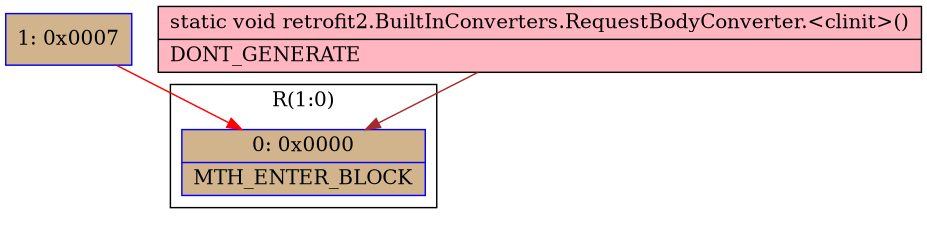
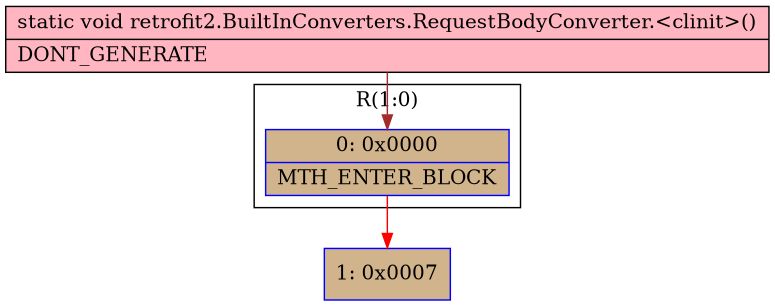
  digraph {
    node [color=blue shape=record style=filled fillcolor=tan]
    edge [style=solid]
    n1 [label="{0\:\ 0x0000|MTH_ENTER_BLOCK\l}"]
    n2 [label="{1\:\ 0x0007}"]
    n3 [label="{static void retrofit2.BuiltInConverters.RequestBodyConverter.\<clinit\>()  | DONT_GENERATE\l}" fillcolor=lightpink color=black]
    subgraph cluster_1 {
      label="R(1:0)"
      n1
    }
-   n2 -> n1 [color=red]
+   n1 -> n2 [color=red]
    n3 -> n1 [color=brown]
  }
